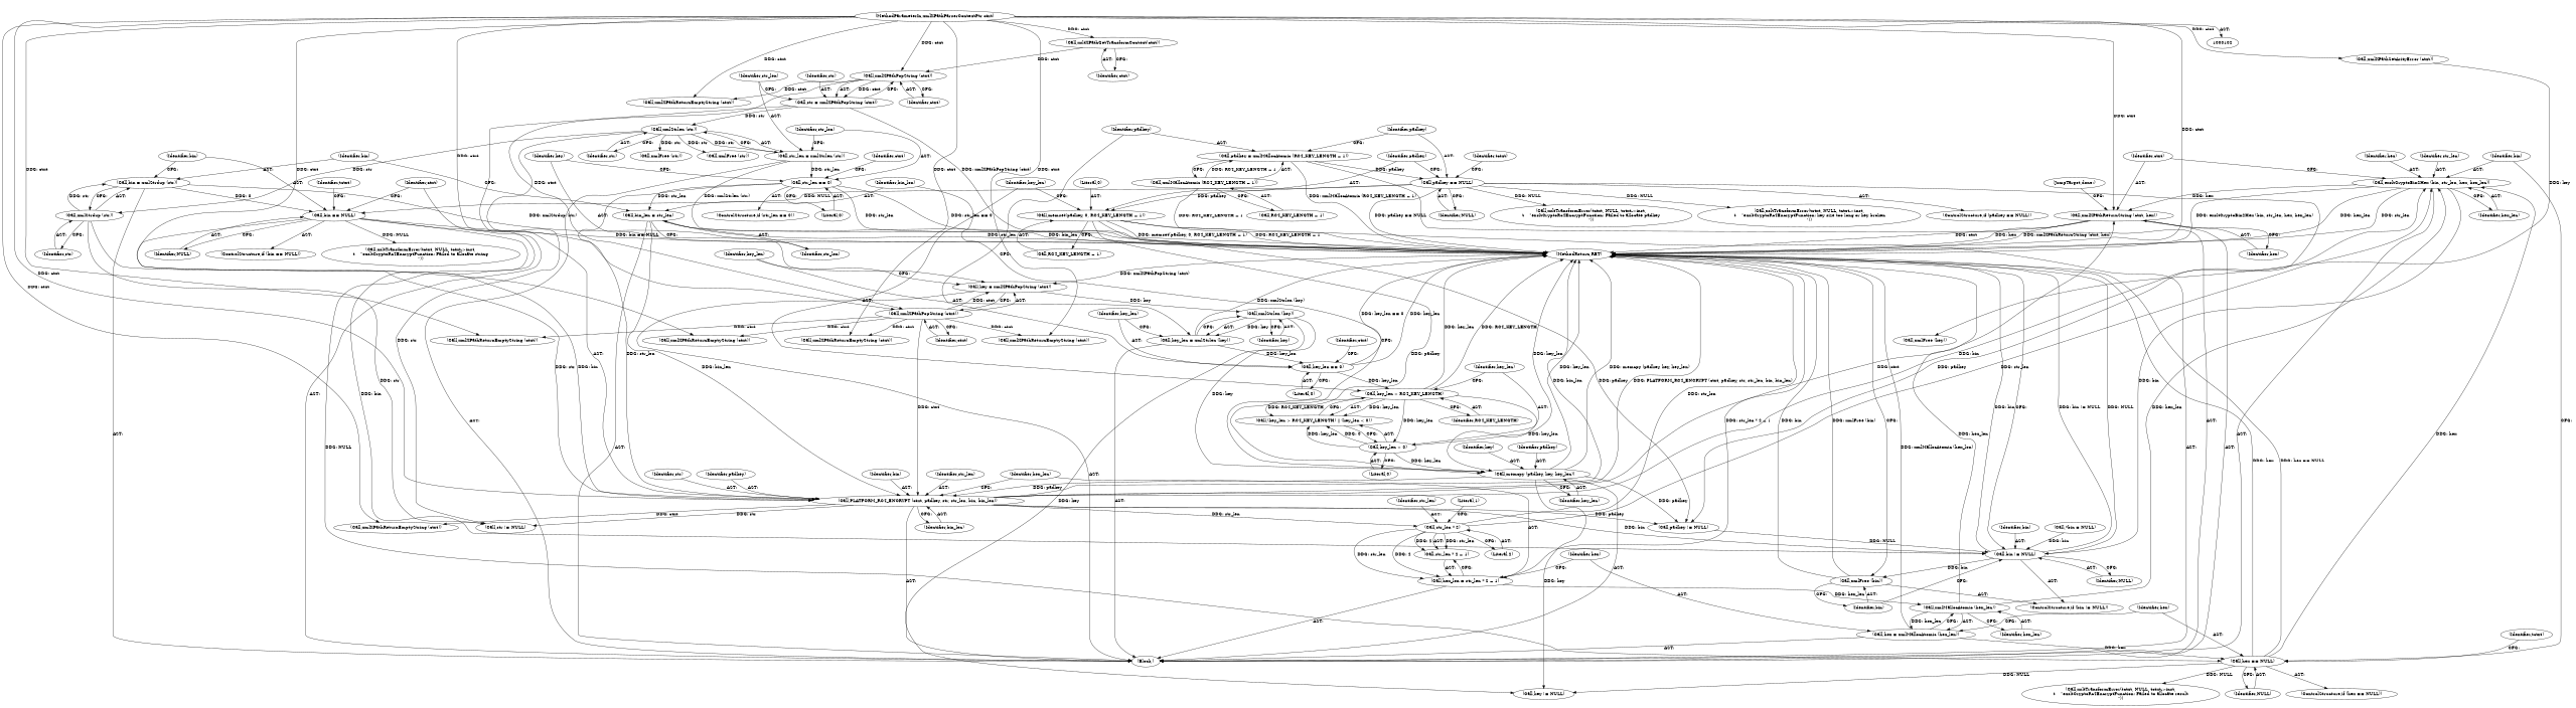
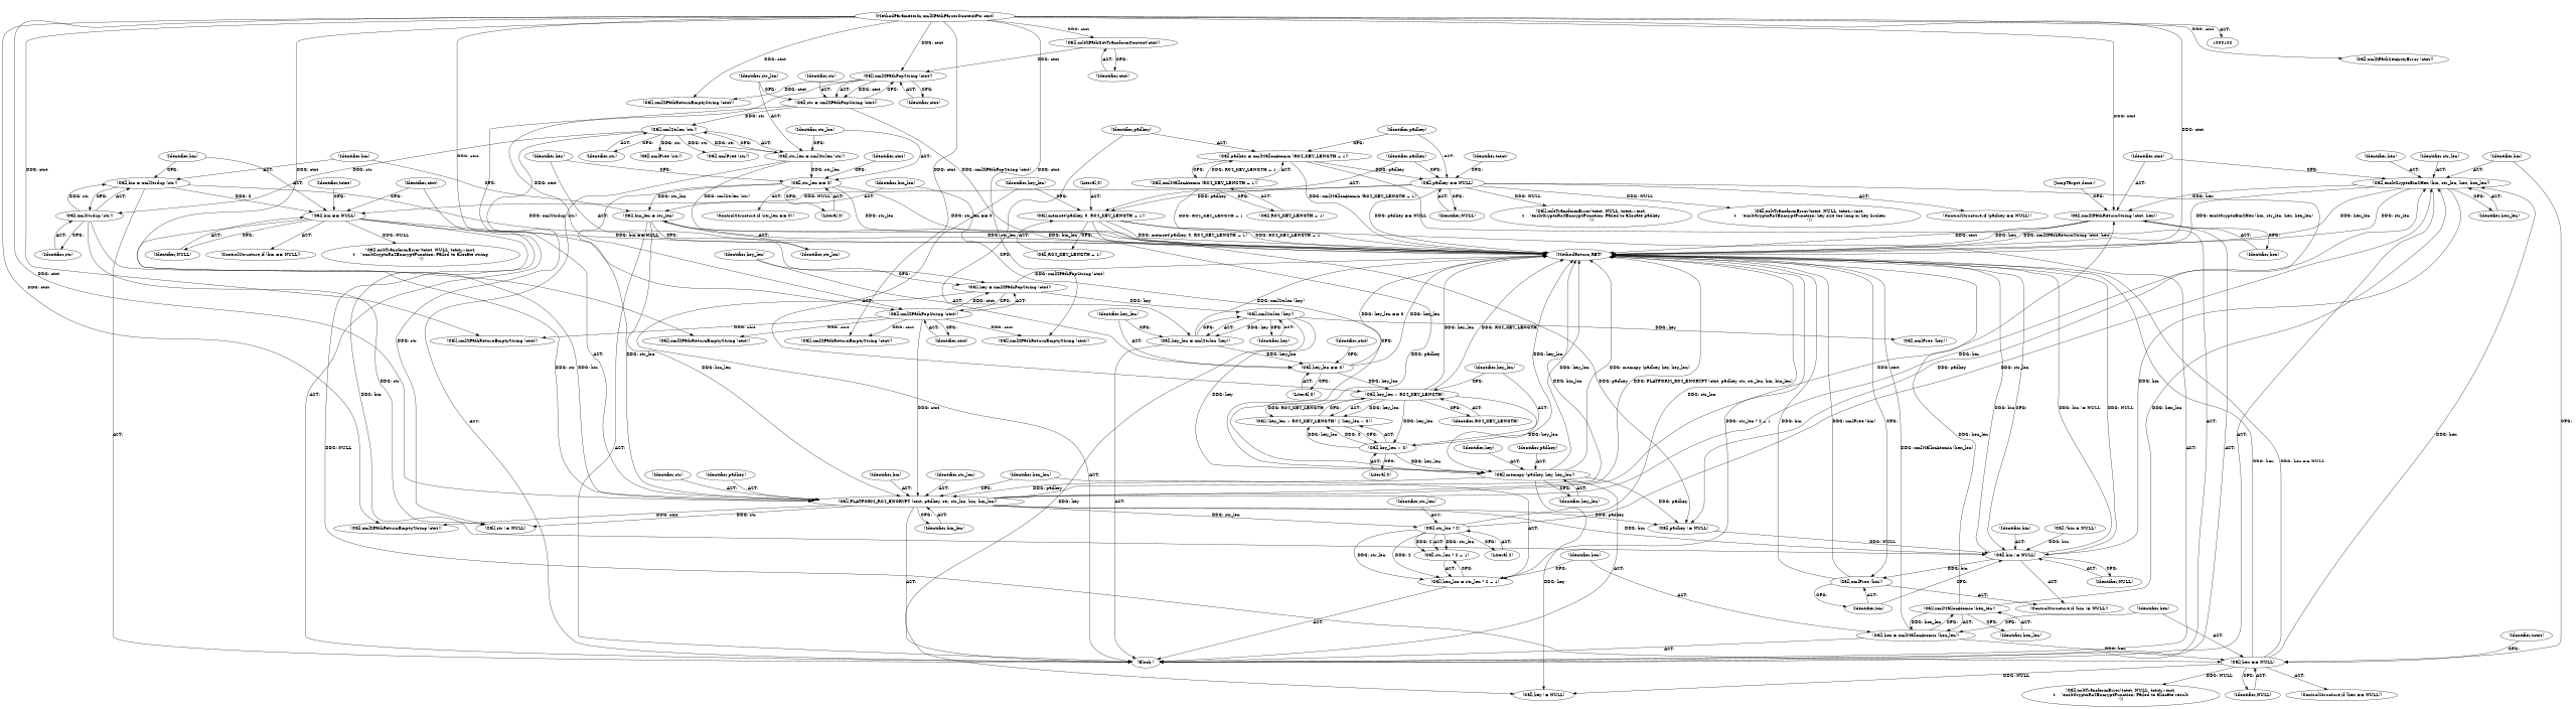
  digraph {
    n1 [label="(Call,exsltCryptoBin2Hex (bin, str_len, hex, hex_len))"]
    n2 [label="(Call,xmlXPathReturnString (ctxt, hex))"]
    n3 [label="(Call,bin != NULL)"]
    n4 [label="(MethodReturn,RET)"]
    n5 [label="(Block,)"]
    n6 [label="(Identifier,hex_len)"]
    n7 [label="(Identifier,hex)"]
    n8 [label="(Call,xmlFree (bin))"]
    n9 [label="(Identifier,NULL)"]
    n10 [label="(ControlStructure,if (bin != NULL))"]
    n11 [label="(Call,PLATFORM_RC4_ENCRYPT (ctxt, padkey, str, str_len, bin, bin_len))"]
    n12 [label="(Call,str_len * 2)"]
    n13 [label="(Identifier,bin_len)"]
    n14 [label="(Call,padkey != NULL)"]
    n15 [label="(Call,xmlXPathReturnEmptyString (ctxt))"]
    n16 [label="(Call,str != NULL)"]
    n17 [label="(Call,hex_len = str_len * 2 + 1)"]
    n18 [label="(Call,str_len * 2 + 1)"]
    n19 [label="(Literal,2)"]
    n20 [label="(Call,xmlXPathPopString (ctxt))"]
    n21 [label="(Call,key = xmlXPathPopString (ctxt))"]
    n22 [label="(Call,xmlXPathReturnEmptyString (ctxt))"]
    n23 [label="(Identifier,ctxt)"]
    n24 [label="(Call,xmlXPathReturnEmptyString (ctxt))"]
    n25 [label="(Call,xmlXPathReturnEmptyString (ctxt))"]
    n26 [label="(Call,xmlXPathReturnEmptyString (ctxt))"]
    n27 [label="(Call,xmlStrlen (key))"]
    n28 [label="(Call,xmlXPathPopString (ctxt))"]
    n29 [label="(Call,str = xmlXPathPopString (ctxt))"]
    n30 [label="(Identifier,ctxt)"]
    n31 [label="(Call,xmlXPathReturnEmptyString (ctxt))"]
    n32 [label="(Call,xmlStrlen (str))"]
    n33 [label="(Call,xsltXPathGetTransformContext(ctxt))"]
    n34 [label="(Identifier,ctxt)"]
    n35 [label="(MethodParameterIn,xmlXPathParserContextPtr ctxt)"]
    n36 [label="(Call,xmlXPathSetArityError (ctxt))"]
    1000102
    n38 [label="(Call,memcpy (padkey, key, key_len))"]
    n39 [label="(Call,key != NULL)"]
    n40 [label="(Identifier,key_len)"]
    n41 [label="(Call,memset(padkey, 0, RC4_KEY_LENGTH + 1))"]
    n42 [label="(Call,RC4_KEY_LENGTH + 1)"]
    n43 [label="(Call,padkey == NULL)"]
    n44 [label="(Call,bin == NULL)"]
    n45 [label="(Call,xsltTransformError(tctxt, NULL, tctxt->inst,\n\t    \"exsltCryptoRc4EncryptFunction: Failed to allocate padkey\n\"))"]
    n46 [label="(Call,xsltTransformError(tctxt, NULL, tctxt->inst,\n \t    \"exsltCryptoRc4EncryptFunction: key size too long or key broken\n\"))"]
    n47 [label="(ControlStructure,if (padkey == NULL))"]
    n48 [label="(Identifier,NULL)"]
    n49 [label="(Call,hex == NULL)"]
    n50 [label="(ControlStructure,if (bin == NULL))"]
    n51 [label="(Call,xsltTransformError(tctxt, NULL, tctxt->inst,\n\t    \"exsltCryptoRc4EncryptFunction: Failed to allocate string\n\"))"]
    n52 [label="(Identifier,NULL)"]
    n53 [label="(Call,padkey = xmlMallocAtomic (RC4_KEY_LENGTH + 1))"]
    n54 [label="(Call,xmlMallocAtomic (RC4_KEY_LENGTH + 1))"]
    n55 [label="(Call,RC4_KEY_LENGTH + 1)"]
    n56 [label="(Call,key_len = xmlStrlen (key))"]
    n57 [label="(Identifier,key)"]
    n58 [label="(Call,xmlFree (key))"]
    n59 [label="(Call,key_len == 0)"]
    n60 [label="(Call,key_len > RC4_KEY_LENGTH)"]
    n61 [label="(Call,key_len < 0)"]
    n62 [label="(Identifier,RC4_KEY_LENGTH)"]
    n63 [label="(Call,(key_len > RC4_KEY_LENGTH) || (key_len < 0))"]
    n64 [label="(Literal,0)"]
    n65 [label="(Literal,0)"]
    n66 [label="(Call,xmlStrdup (str))"]
    n67 [label="(Call,bin = xmlStrdup (str))"]
    n68 [label="(Identifier,str)"]
    n69 [label="(Call,str_len = xmlStrlen (str))"]
    n70 [label="(Call,xmlFree (str))"]
    n71 [label="(Identifier,str)"]
    n72 [label="(Call,xmlFree (str))"]
    n73 [label="(Call,str_len == 0)"]
    n74 [label="(Call,bin_len = str_len)"]
    n75 [label="(ControlStructure,if (str_len == 0))"]
    n76 [label="(Literal,0)"]
    n77 [label="(Identifier,str_len)"]
    n78 [label="(ControlStructure,if (hex == NULL))"]
    n79 [label="(Call,xsltTransformError(tctxt, NULL, tctxt->inst,\n\t    \"exsltCryptoRc4EncryptFunction: Failed to allocate result\n\"))"]
    n80 [label="(Identifier,NULL)"]
    n81 [label="(Call,xmlMallocAtomic (hex_len))"]
    n82 [label="(Call,hex = xmlMallocAtomic (hex_len))"]
    n83 [label="(Identifier,hex_len)"]
    n84 [label="(Identifier,bin)"]
-   n85 [label="(Literal,1)"]
    n86 [label="(Identifier,bin_len)"]
    n87 [label="(Identifier,hex)"]
    n88 [label="(Identifier,padkey)"]
    n89 [label="(Identifier,str_len)"]
    n90 [label="(Literal,0)"]
    n91 [label="(Identifier,tctxt)"]
    n92 [label="(Identifier,ctxt)"]
    n93 [label="(Identifier,padkey)"]
    n94 [label="(Identifier,hex_len)"]
    n95 [label="(Identifier,bin)"]
    n96 [label="(Identifier,str_len)"]
    n97 [label="(Call,*bin = NULL)"]
    n98 [label="(Identifier,key)"]
    n99 [label="(Identifier,tctxt)"]
    n100 [label="(Identifier,hex)"]
    n101 [label="(Identifier,key_len)"]
    n102 [label="(Identifier,str)"]
    n103 [label="(Identifier,padkey)"]
    n104 [label="(Identifier,key_len)"]
    n105 [label="(Identifier,tctxt)"]
    n106 [label="(Identifier,key)"]
    n107 [label="(Identifier,key_len)"]
    n108 [label="(Identifier,bin)"]
    n109 [label="(JumpTarget,done:)"]
    n110 [label="(Identifier,key_len)"]
    n111 [label="(Identifier,padkey)"]
    n112 [label="(Identifier,ctxt)"]
    n113 [label="(Identifier,ctxt)"]
    n114 [label="(Identifier,hex)"]
    n115 [label="(Identifier,str)"]
    n116 [label="(Identifier,str_len)"]
    n117 [label="(Identifier,ctxt)"]
    n118 [label="(Identifier,bin)"]
    n119 [label="(Identifier,bin)"]
    n120 [label="(Identifier,str_len)"]
    n121 [label="(Identifier,bin)"]
    n122 [label="(Identifier,padkey)"]
    n123 [label="(Identifier,str_len)"]
    n1 -> n2 [label="DDG: hex"]
    n1 -> n3 [label="DDG: bin"]
    n1 -> n4 [label="DDG: hex_len"]
    n1 -> n4 [label="DDG: str_len"]
    n1 -> n4 [label="DDG: exsltCryptoBin2Hex (bin, str_len, hex, hex_len)"]
    n1 -> n5 [label="AST: "]
    n1 -> n6 [label="CFG: "]
    n2 -> n4 [label="DDG: hex"]
    n2 -> n4 [label="DDG: xmlXPathReturnString (ctxt, hex)"]
    n2 -> n4 [label="DDG: ctxt"]
    n2 -> n5 [label="AST: "]
    n2 -> n7 [label="CFG: "]
    n3 -> n4 [label="DDG: bin != NULL"]
    n3 -> n4 [label="DDG: NULL"]
    n3 -> n4 [label="DDG: bin"]
    n3 -> n8 [label="DDG: bin"]
    n3 -> n9 [label="CFG: "]
    n3 -> n10 [label="AST: "]
    n4 -> n3 [label="CFG: "]
    n4 -> n8 [label="CFG: "]
    n6 -> n1 [label="AST: "]
    n7 -> n2 [label="AST: "]
    n8 -> n4 [label="DDG: bin"]
    n8 -> n4 [label="DDG: xmlFree (bin)"]
    n8 -> n10 [label="AST: "]
    n8 -> n84 [label="CFG: "]
    n9 -> n3 [label="AST: "]
    n11 -> n1 [label="DDG: bin"]
    n11 -> n2 [label="DDG: ctxt"]
    n11 -> n3 [label="DDG: bin"]
    n11 -> n4 [label="DDG: bin_len"]
    n11 -> n4 [label="DDG: PLATFORM_RC4_ENCRYPT (ctxt, padkey, str, str_len, bin, bin_len)"]
    n11 -> n5 [label="AST: "]
    n11 -> n12 [label="DDG: str_len"]
    n11 -> n13 [label="CFG: "]
    n11 -> n14 [label="DDG: padkey"]
    n11 -> n15 [label="DDG: ctxt"]
    n11 -> n16 [label="DDG: str"]
    n12 -> n1 [label="DDG: str_len"]
    n12 -> n4 [label="DDG: str_len"]
    n12 -> n17 [label="DDG: str_len"]
    n12 -> n17 [label="DDG: 2"]
    n12 -> n18 [label="AST: "]
    n12 -> n18 [label="DDG: str_len"]
    n12 -> n18 [label="DDG: 2"]
    n12 -> n19 [label="CFG: "]
    n13 -> n11 [label="AST: "]
    n14 -> n3 [label="DDG: NULL"]
    n17 -> n4 [label="DDG: str_len * 2 + 1"]
    n17 -> n5 [label="AST: "]
    n17 -> n18 [label="CFG: "]
-   n17 -> n81 [label="DDG: hex_len"]
    n18 -> n17 [label="AST: "]
    n19 -> n12 [label="AST: "]
    n20 -> n11 [label="DDG: ctxt"]
    n20 -> n21 [label="AST: "]
    n20 -> n21 [label="DDG: ctxt"]
    n20 -> n22 [label="DDG: ctxt"]
    n20 -> n23 [label="CFG: "]
    n20 -> n24 [label="DDG: ctxt"]
    n20 -> n25 [label="DDG: ctxt"]
    n20 -> n26 [label="DDG: ctxt"]
-   n4 -> n21 [label="DDG: xmlXPathPopString (ctxt)"]
+   n21 -> n4 [label="DDG: xmlXPathPopString (ctxt)"]
    n21 -> n5 [label="AST: "]
    n21 -> n20 [label="CFG: "]
    n21 -> n27 [label="DDG: key"]
    n23 -> n20 [label="AST: "]
    n27 -> n38 [label="DDG: key"]
    n27 -> n39 [label="DDG: key"]
    n27 -> n56 [label="AST: "]
    n27 -> n56 [label="DDG: key"]
    n27 -> n57 [label="CFG: "]
-   n36 -> n58 [label="DDG: key"]
+   n27 -> n58 [label="DDG: key"]
    n28 -> n20 [label="DDG: ctxt"]
    n28 -> n29 [label="AST: "]
    n28 -> n29 [label="DDG: ctxt"]
    n28 -> n30 [label="CFG: "]
    n28 -> n31 [label="DDG: ctxt"]
    n29 -> n4 [label="DDG: xmlXPathPopString (ctxt)"]
    n29 -> n5 [label="AST: "]
    n29 -> n28 [label="CFG: "]
    n29 -> n32 [label="DDG: str"]
    n30 -> n28 [label="AST: "]
    n32 -> n16 [label="DDG: str"]
    n32 -> n66 [label="DDG: str"]
    n32 -> n69 [label="AST: "]
    n32 -> n69 [label="DDG: str"]
    n32 -> n70 [label="DDG: str"]
    n32 -> n71 [label="CFG: "]
    n32 -> n72 [label="DDG: str"]
    n33 -> n28 [label="DDG: ctxt"]
    n33 -> n34 [label="CFG: "]
    n34 -> n33 [label="AST: "]
    n35 -> n2 [label="DDG: ctxt"]
    n35 -> n4 [label="DDG: ctxt"]
    n35 -> n11 [label="DDG: ctxt"]
    n35 -> n15 [label="DDG: ctxt"]
    n35 -> n20 [label="DDG: ctxt"]
    n35 -> n22 [label="DDG: ctxt"]
    n35 -> n24 [label="DDG: ctxt"]
    n35 -> n25 [label="DDG: ctxt"]
    n35 -> n26 [label="DDG: ctxt"]
    n35 -> n28 [label="DDG: ctxt"]
    n35 -> n31 [label="DDG: ctxt"]
    n35 -> n33 [label="DDG: ctxt"]
    n35 -> n36 [label="DDG: ctxt"]
    n35 -> 1000102 [label="AST: "]
    n38 -> n4 [label="DDG: key_len"]
    n38 -> n4 [label="DDG: memcpy (padkey, key, key_len)"]
    n38 -> n5 [label="AST: "]
    n38 -> n11 [label="DDG: padkey"]
    n38 -> n14 [label="DDG: padkey"]
    n38 -> n39 [label="DDG: key"]
    n38 -> n40 [label="CFG: "]
    n40 -> n38 [label="AST: "]
    n41 -> n4 [label="DDG: RC4_KEY_LENGTH + 1"]
    n41 -> n4 [label="DDG: memset(padkey, 0, RC4_KEY_LENGTH + 1)"]
    n41 -> n5 [label="AST: "]
    n41 -> n14 [label="DDG: padkey"]
    n41 -> n38 [label="DDG: padkey"]
    n41 -> n42 [label="CFG: "]
    n42 -> n41 [label="AST: "]
    n43 -> n4 [label="DDG: padkey == NULL"]
    n43 -> n14 [label="DDG: padkey"]
    n43 -> n41 [label="DDG: padkey"]
    n43 -> n44 [label="DDG: NULL"]
    n43 -> n45 [label="DDG: NULL"]
    n43 -> n46 [label="DDG: NULL"]
    n43 -> n47 [label="AST: "]
    n43 -> n48 [label="CFG: "]
    n44 -> n3 [label="DDG: bin"]
    n44 -> n4 [label="DDG: bin == NULL"]
    n44 -> n11 [label="DDG: bin"]
    n44 -> n49 [label="DDG: NULL"]
    n44 -> n50 [label="AST: "]
    n44 -> n51 [label="DDG: NULL"]
    n44 -> n52 [label="CFG: "]
    n48 -> n43 [label="AST: "]
    n49 -> n1 [label="DDG: hex"]
    n49 -> n4 [label="DDG: hex"]
    n49 -> n4 [label="DDG: hex == NULL"]
    n49 -> n39 [label="DDG: NULL"]
    n49 -> n78 [label="AST: "]
    n49 -> n79 [label="DDG: NULL"]
    n49 -> n80 [label="CFG: "]
    n52 -> n44 [label="AST: "]
    n53 -> n4 [label="DDG: xmlMallocAtomic (RC4_KEY_LENGTH + 1)"]
    n53 -> n5 [label="AST: "]
    n53 -> n43 [label="DDG: padkey"]
    n53 -> n54 [label="CFG: "]
    n54 -> n4 [label="DDG: RC4_KEY_LENGTH + 1"]
    n54 -> n53 [label="AST: "]
    n54 -> n53 [label="DDG: RC4_KEY_LENGTH + 1"]
    n54 -> n55 [label="CFG: "]
    n55 -> n54 [label="AST: "]
    n56 -> n4 [label="DDG: xmlStrlen (key)"]
    n56 -> n5 [label="AST: "]
    n56 -> n27 [label="CFG: "]
    n56 -> n59 [label="DDG: key_len"]
    n57 -> n27 [label="AST: "]
    n59 -> n4 [label="DDG: key_len"]
    n59 -> n4 [label="DDG: key_len == 0"]
    n59 -> n60 [label="DDG: key_len"]
    n59 -> n65 [label="CFG: "]
    n60 -> n4 [label="DDG: key_len"]
    n60 -> n4 [label="DDG: RC4_KEY_LENGTH"]
    n60 -> n38 [label="DDG: key_len"]
    n60 -> n61 [label="DDG: key_len"]
    n60 -> n62 [label="CFG: "]
    n60 -> n63 [label="AST: "]
    n60 -> n63 [label="DDG: key_len"]
    n60 -> n63 [label="DDG: RC4_KEY_LENGTH"]
    n61 -> n4 [label="DDG: key_len"]
    n61 -> n38 [label="DDG: key_len"]
    n61 -> n63 [label="AST: "]
    n61 -> n63 [label="DDG: key_len"]
    n61 -> n63 [label="DDG: 0"]
    n61 -> n64 [label="CFG: "]
    n62 -> n60 [label="AST: "]
    n63 -> n60 [label="CFG: "]
    n63 -> n61 [label="CFG: "]
    n64 -> n61 [label="AST: "]
    n65 -> n59 [label="AST: "]
    n66 -> n11 [label="DDG: str"]
    n66 -> n16 [label="DDG: str"]
    n66 -> n67 [label="AST: "]
    n66 -> n67 [label="DDG: str"]
    n66 -> n68 [label="CFG: "]
    n67 -> n4 [label="DDG: xmlStrdup (str)"]
    n67 -> n5 [label="AST: "]
    n67 -> n44 [label="DDG: 0"]
    n67 -> n66 [label="CFG: "]
    n68 -> n66 [label="AST: "]
    n69 -> n4 [label="DDG: xmlStrlen (str)"]
    n69 -> n5 [label="AST: "]
    n69 -> n32 [label="CFG: "]
    n69 -> n73 [label="DDG: str_len"]
    n71 -> n32 [label="AST: "]
    n73 -> n4 [label="DDG: str_len"]
    n73 -> n4 [label="DDG: str_len == 0"]
    n73 -> n11 [label="DDG: str_len"]
    n73 -> n74 [label="DDG: str_len"]
    n73 -> n75 [label="AST: "]
    n73 -> n76 [label="CFG: "]
    n74 -> n4 [label="DDG: str_len"]
    n74 -> n4 [label="DDG: bin_len"]
    n74 -> n5 [label="AST: "]
    n74 -> n11 [label="DDG: bin_len"]
    n74 -> n77 [label="CFG: "]
    n76 -> n73 [label="AST: "]
    n77 -> n74 [label="AST: "]
    n80 -> n49 [label="AST: "]
    n81 -> n1 [label="DDG: hex_len"]
    n81 -> n4 [label="DDG: hex_len"]
    n81 -> n82 [label="AST: "]
    n81 -> n82 [label="DDG: hex_len"]
    n81 -> n83 [label="CFG: "]
    n82 -> n4 [label="DDG: xmlMallocAtomic (hex_len)"]
    n82 -> n5 [label="AST: "]
    n82 -> n49 [label="DDG: hex"]
    n82 -> n81 [label="CFG: "]
    n83 -> n81 [label="AST: "]
    n84 -> n3 [label="CFG: "]
    n84 -> n8 [label="AST: "]
-   n85 -> n12 [label="CFG: "]
    n86 -> n38 [label="CFG: "]
    n86 -> n74 [label="AST: "]
    n87 -> n17 [label="CFG: "]
    n87 -> n82 [label="AST: "]
    n88 -> n43 [label="AST: "]
    n88 -> n53 [label="CFG: "]
    n89 -> n29 [label="CFG: "]
    n89 -> n69 [label="AST: "]
    n90 -> n41 [label="AST: "]
    n91 -> n44 [label="CFG: "]
    n92 -> n11 [label="AST: "]
    n92 -> n44 [label="CFG: "]
    n93 -> n41 [label="AST: "]
    n93 -> n43 [label="CFG: "]
    n94 -> n11 [label="CFG: "]
    n94 -> n17 [label="AST: "]
    n95 -> n67 [label="AST: "]
    n95 -> n74 [label="CFG: "]
    n96 -> n11 [label="AST: "]
    n97 -> n3 [label="DDG: bin"]
    n98 -> n21 [label="AST: "]
    n98 -> n73 [label="CFG: "]
    n99 -> n49 [label="CFG: "]
    n100 -> n49 [label="AST: "]
    n100 -> n82 [label="CFG: "]
    n101 -> n21 [label="CFG: "]
    n101 -> n56 [label="AST: "]
    n102 -> n11 [label="AST: "]
    n103 -> n11 [label="AST: "]
    n104 -> n41 [label="CFG: "]
    n104 -> n60 [label="AST: "]
    n105 -> n43 [label="CFG: "]
    n106 -> n38 [label="AST: "]
    n107 -> n60 [label="CFG: "]
    n107 -> n61 [label="AST: "]
    n108 -> n3 [label="AST: "]
    n109 -> n2 [label="CFG: "]
    n110 -> n56 [label="CFG: "]
    n110 -> n59 [label="AST: "]
    n111 -> n53 [label="AST: "]
    n111 -> n59 [label="CFG: "]
    n112 -> n1 [label="CFG: "]
    n112 -> n2 [label="AST: "]
    n113 -> n59 [label="CFG: "]
    n114 -> n1 [label="AST: "]
    n115 -> n29 [label="AST: "]
    n116 -> n1 [label="AST: "]
    n117 -> n73 [label="CFG: "]
    n118 -> n1 [label="AST: "]
    n118 -> n49 [label="CFG: "]
    n119 -> n44 [label="AST: "]
    n119 -> n67 [label="CFG: "]
    n120 -> n12 [label="AST: "]
    n121 -> n11 [label="AST: "]
    n122 -> n38 [label="AST: "]
    n123 -> n69 [label="CFG: "]
    n123 -> n73 [label="AST: "]
  }
